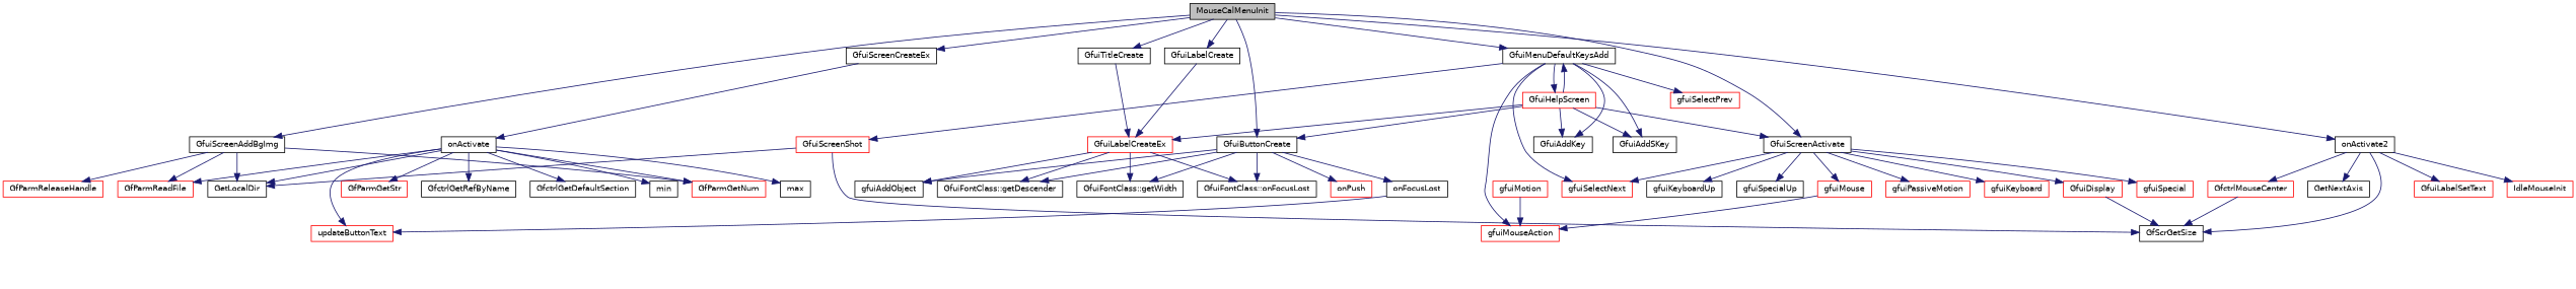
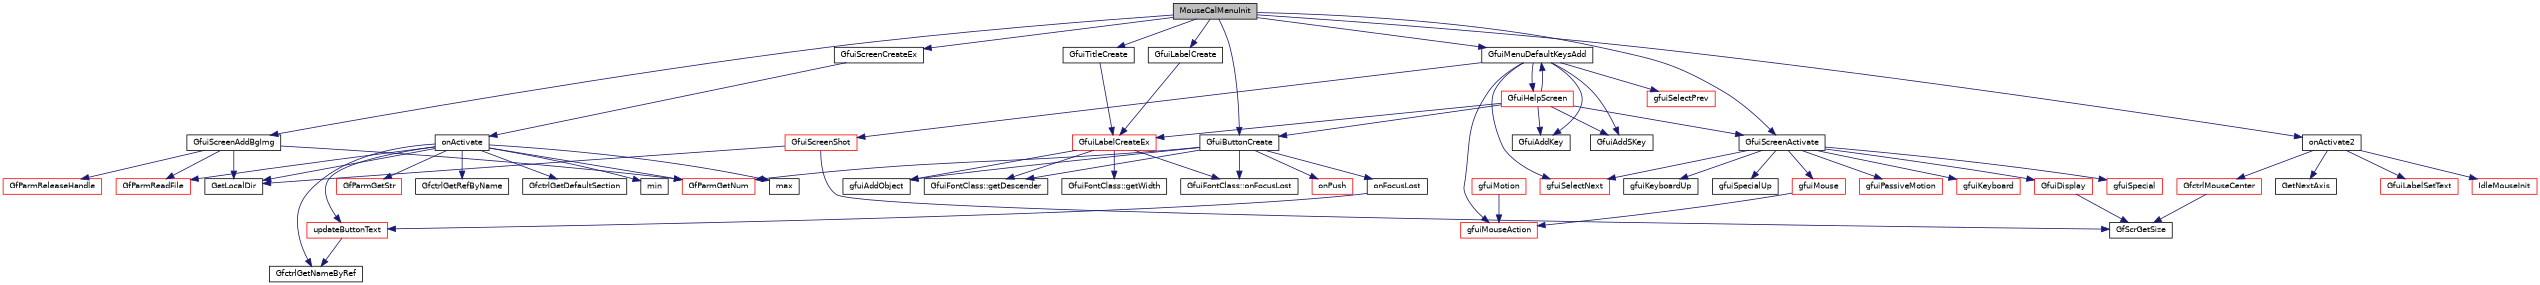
  digraph {
    rankdir=TB
    node [color=black fillcolor=white fontname=Helvetica fontsize=10 shape=record style=filled]
    edge [color=midnightblue fontname=Helvetica fontsize=10 labelfontname=Helvetica labelfontsize=10 style=solid]
    n1 [fillcolor=grey75 fontcolor=black height=0.2 label=MouseCalMenuInit width=0.4]
    n2 [height=0.2 label=GfuiScreenCreateEx width=0.4]
    n3 [height=0.2 label=onActivate2 width=0.4]
    n4 [height=0.2 label=GfuiTitleCreate width=0.4]
    n5 [height=0.2 label=GfuiMenuDefaultKeysAdd width=0.4]
    n6 [height=0.2 label=GfuiButtonCreate width=0.4]
    n7 [height=0.2 label=GfuiScreenActivate width=0.4]
    n8 [height=0.2 label=GfuiScreenAddBgImg width=0.4]
    n9 [height=0.2 label=GfuiLabelCreate width=0.4]
    n10 [height=0.2 label=onActivate width=0.4]
    n11 [height=0.2 label=GfScrGetSize width=0.4]
    n12 [height=0.2 label=GetNextAxis width=0.4]
    n13 [color=red height=0.2 label=GfuiLabelSetText width=0.4]
    n14 [color=red height=0.2 label=IdleMouseInit width=0.4]
    n15 [color=red height=0.2 label=GfctrlMouseCenter width=0.4]
    n16 [color=red height=0.2 label=GfuiLabelCreateEx width=0.4]
    n17 [height=0.2 label=GfuiAddKey width=0.4]
    n18 [color=red height=0.2 label=gfuiSelectNext width=0.4]
    n19 [color=red height=0.2 label=gfuiMouseAction width=0.4]
    n20 [height=0.2 label=GfuiAddSKey width=0.4]
    n21 [color=red height=0.2 label=gfuiSelectPrev width=0.4]
    n22 [color=red height=0.2 label=GfuiHelpScreen width=0.4]
    n23 [color=red height=0.2 label=GfuiScreenShot width=0.4]
    n24 [height=0.2 label="GfuiFontClass::getWidth" width=0.4]
    n25 [height=0.2 label="GfuiFontClass::getDescender" width=0.4]
    n26 [height=0.2 label="GfuiFontClass::onFocusLost" width=0.4]
    n27 [height=0.2 label=gfuiAddObject width=0.4]
    n28 [color=red height=0.2 label=onPush width=0.4]
    n29 [height=0.2 label=onFocusLost width=0.4]
    n30 [color=red height=0.2 label=gfuiKeyboard width=0.4]
    n31 [color=red height=0.2 label=gfuiSpecial width=0.4]
    n32 [height=0.2 label=gfuiKeyboardUp width=0.4]
    n33 [height=0.2 label=gfuiSpecialUp width=0.4]
    n34 [color=red height=0.2 label=gfuiMouse width=0.4]
    n35 [color=red height=0.2 label=gfuiPassiveMotion width=0.4]
    n36 [color=red height=0.2 label=GfuiDisplay width=0.4]
    n37 [height=0.2 label=GetLocalDir width=0.4]
    n38 [color=red height=0.2 label=GfParmReadFile width=0.4]
    n39 [color=red height=0.2 label=GfParmGetNum width=0.4]
    n40 [color=red height=0.2 label=GfParmReleaseHandle width=0.4]
+   n41 [height=0.2 label=GfctrlGetNameByRef width=0.4]
    n42 [color=red height=0.2 label=GfParmGetStr width=0.4]
    n43 [height=0.2 label=GfctrlGetRefByName width=0.4]
    n44 [height=0.2 label=GfctrlGetDefaultSection width=0.4]
    n45 [height=0.2 label=min width=0.4]
    n46 [height=0.2 label=max width=0.4]
    n47 [color=red height=0.2 label=updateButtonText width=0.4]
    n48 [color=red height=0.2 label=gfuiMotion width=0.4]
    n1 -> n2
    n1 -> n3
    n1 -> n4
    n1 -> n5
    n1 -> n6
    n1 -> n7
    n1 -> n8
    n1 -> n9
    n2 -> n10
-   n3 -> n11
    n3 -> n12
    n3 -> n13
    n3 -> n14
    n3 -> n15
    n4 -> n16
    n5 -> n17
    n5 -> n18
    n5 -> n19
    n5 -> n20
    n5 -> n21
    n5 -> n22
    n5 -> n23
-   n6 -> n24
+   n6 -> n39
    n6 -> n25
    n6 -> n26
    n6 -> n27
    n6 -> n28
    n6 -> n29
    n7 -> n18
    n7 -> n30
    n7 -> n31
    n7 -> n32
    n7 -> n33
    n7 -> n34
    n7 -> n35
    n7 -> n36
    n8 -> n37
    n8 -> n38
    n8 -> n39
    n8 -> n40
    n9 -> n16
    n10 -> n37
    n10 -> n38
    n10 -> n39
+   n10 -> n41
    n10 -> n42
    n10 -> n43
    n10 -> n44
    n10 -> n45
    n10 -> n46
    n10 -> n47
    n15 -> n11
    n16 -> n24
    n16 -> n25
    n16 -> n26
    n16 -> n27
    n22 -> n5
    n22 -> n6
    n22 -> n7
    n22 -> n16
    n22 -> n17
    n22 -> n20
    n23 -> n11
    n23 -> n37
    n29 -> n47
    n34 -> n19
    n36 -> n11
+   n47 -> n41
    n48 -> n19
  }
